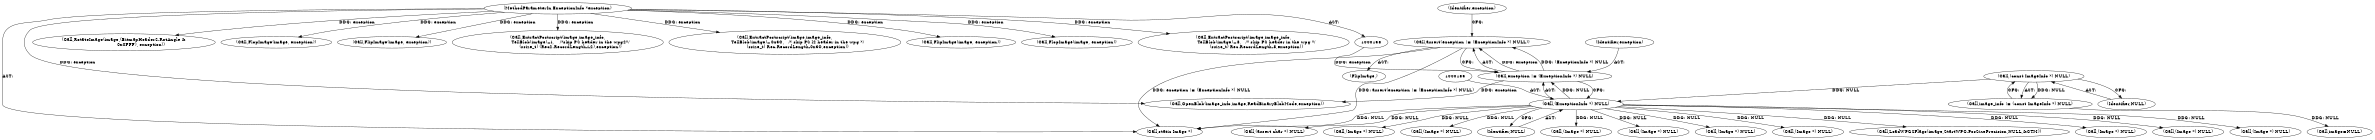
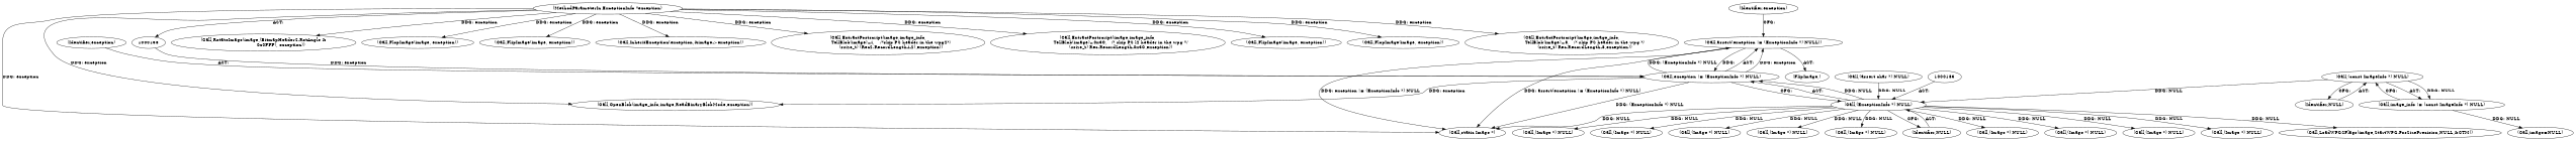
  digraph {
    n1 [label="(Call,assert(exception != (ExceptionInfo *) NULL))"]
    n2 [label="(Call,exception != (ExceptionInfo *) NULL)"]
    n3 [label="(Call,static Image *)"]
    n4 [label="(FlipImage,)"]
    n5 [label="(Call,(ExceptionInfo *) NULL)"]
    n6 [label="(Call,OpenBlob(image_info,image,ReadBinaryBlobMode,exception))"]
    n7 [label="(Call,(Image *) NULL)"]
    n8 [label="(Call,(Image *) NULL)"]
    n9 [label="(Call,LoadWPG2Flags(image,StartWPG.PosSizePrecision,NULL,&CTM))"]
    n10 [label="(Call,(Image *) NULL)"]
    n11 [label="(Call,(Image *) NULL)"]
    n12 [label="(Call,(Image *) NULL)"]
    n13 [label="(Call,(assert char *) NULL)"]
    n14 [label="(Call,(Image *) NULL)"]
    n15 [label="(Call,(Image *) NULL)"]
    n16 [label="(Identifier,NULL)"]
    n17 [label="(Call,(Image *) NULL)"]
    n18 [label="(Call,(Image *) NULL)"]
    n19 [label="(MethodParameterIn,ExceptionInfo *exception)"]
    n20 [label="(Call,RotateImage(image,(BitmapHeader2.RotAngle &\n                        0x0FFF), exception))"]
    n21 [label="(Call,FlopImage(image, exception))"]
    n22 [label="(Call,FlipImage(image, exception))"]
+   n23 [label="(Call,InheritException(exception,&image->exception))"]
    n24 [label="(Call,ExtractPostscript(image,image_info,\n                  TellBlob(image)+i,    /*skip PS header in the wpg2*/\n                  (ssize_t) (Rec2.RecordLength-i-2),exception))"]
    n25 [label="(Call,ExtractPostscript(image,image_info,\n                  TellBlob(image)+0x3C,   /* skip PS l2 header in the wpg */\n                  (ssize_t) Rec.RecordLength-0x3C,exception))"]
    n26 [label="(Call,FlipImage(image, exception))"]
    n27 [label="(Call,FlopImage(image, exception))"]
    n28 [label="(Call,ExtractPostscript(image,image_info,\n                  TellBlob(image)+8,   /* skip PS header in the wpg */\n                  (ssize_t) Rec.RecordLength-8,exception))"]
    1000138
    n30 [label="(Call,image=NULL)"]
    n31 [label="(Call,(const ImageInfo *) NULL)"]
    n32 [label="(Call,image_info != (const ImageInfo *) NULL)"]
    n33 [label="(Identifier,NULL)"]
    n34 [label="(Identifier,exception)"]
    n35 [label="(Identifier,exception)"]
    1000183
-   n1 -> n2 [label="CFG: "]
+   n1 -> n2 [label="DDG: "]
    n1 -> n3 [label="DDG: assert(exception != (ExceptionInfo *) NULL)"]
    n1 -> n3 [label="DDG: exception != (ExceptionInfo *) NULL"]
    n1 -> n4 [label="AST: "]
    n2 -> n1 [label="AST: "]
    n2 -> n1 [label="DDG: exception"]
    n2 -> n1 [label="DDG: (ExceptionInfo *) NULL"]
+   n2 -> n3 [label="DDG: (ExceptionInfo *) NULL"]
    n2 -> n5 [label="CFG: "]
    n2 -> n6 [label="DDG: exception"]
    n5 -> n2 [label="AST: "]
    n5 -> n2 [label="DDG: NULL"]
    n5 -> n3 [label="DDG: NULL"]
    n5 -> n7 [label="DDG: NULL"]
    n5 -> n8 [label="DDG: NULL"]
    n5 -> n9 [label="DDG: NULL"]
    n5 -> n10 [label="DDG: NULL"]
    n5 -> n11 [label="DDG: NULL"]
    n5 -> n12 [label="DDG: NULL"]
-   n5 -> n13 [label="DDG: NULL"]
+   n13 -> n5 [label="DDG: NULL"]
    n5 -> n14 [label="DDG: NULL"]
    n5 -> n15 [label="DDG: NULL"]
    n5 -> n16 [label="CFG: "]
    n5 -> n17 [label="DDG: NULL"]
    n5 -> n18 [label="DDG: NULL"]
    n16 -> n5 [label="AST: "]
-   n19 -> n3 [label="AST: "]
+   n19 -> n3 [label="DDG: exception"]
    n19 -> n6 [label="DDG: exception"]
    n19 -> n20 [label="DDG: exception"]
    n19 -> n21 [label="DDG: exception"]
    n19 -> n22 [label="DDG: exception"]
+   n19 -> n23 [label="DDG: exception"]
    n19 -> n24 [label="DDG: exception"]
    n19 -> n25 [label="DDG: exception"]
    n19 -> n26 [label="DDG: exception"]
    n19 -> n27 [label="DDG: exception"]
    n19 -> n28 [label="DDG: exception"]
    n19 -> 1000138 [label="AST: "]
    1000138 -> n2 [label="DDG: exception"]
    n31 -> n5 [label="DDG: NULL"]
    n31 -> n32 [label="AST: "]
    n31 -> n32 [label="DDG: NULL"]
    n31 -> n33 [label="CFG: "]
    n32 -> n30 [label="DDG: NULL"]
    n32 -> n31 [label="CFG: "]
    n33 -> n31 [label="AST: "]
    n34 -> n2 [label="AST: "]
    n35 -> n1 [label="CFG: "]
    1000183 -> n5 [label="AST: "]
  }
